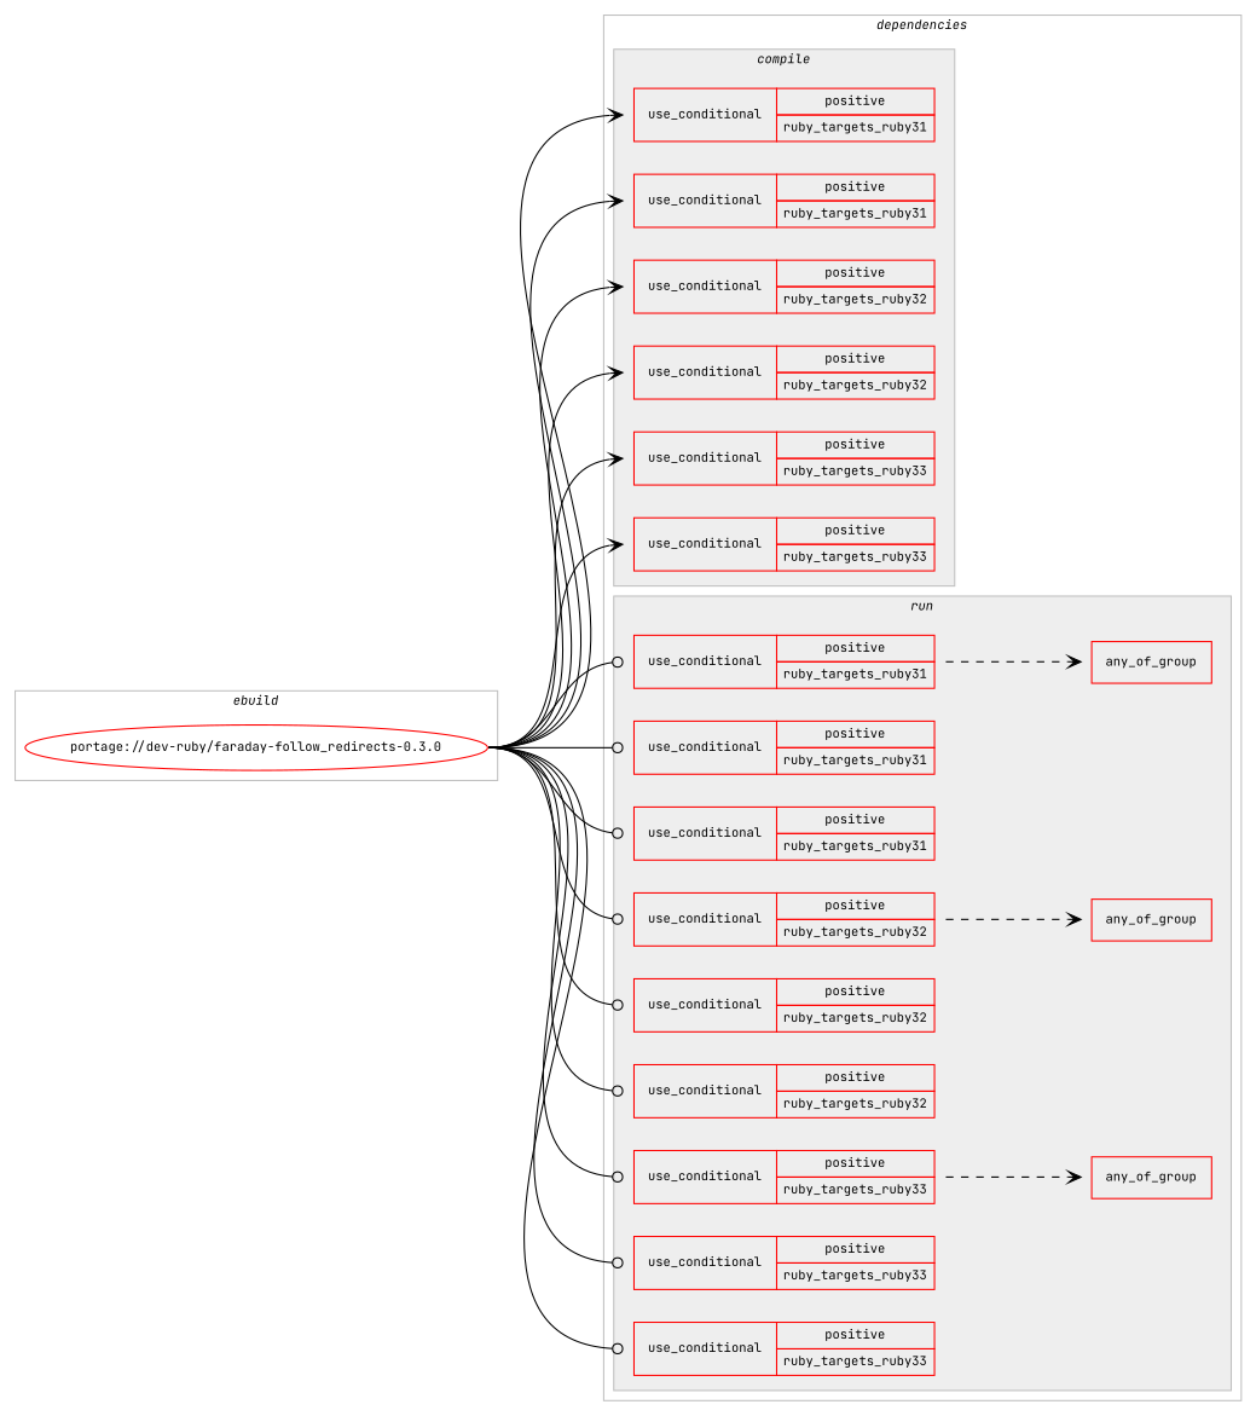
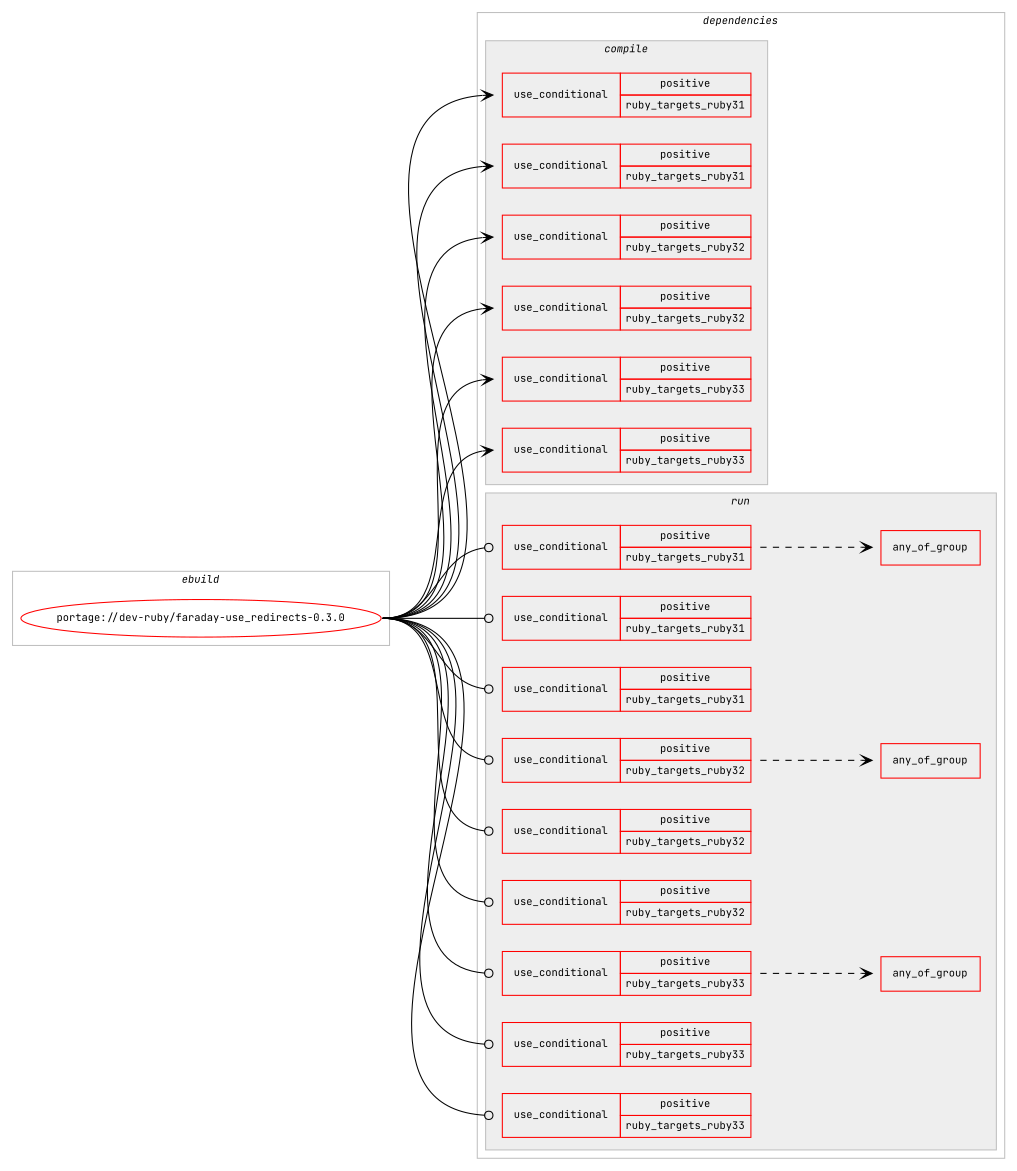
  digraph {
    compound=true
    concentrate=true
    fontname="JetBrains Mono"
    fontsize=10
    newrank=true
    rankdir=LR
    ranksep=1.5
    node [color=red fontname="JetBrains Mono" fontsize=10 shape=none]
    edge [arrowhead=vee headport=w style=solid tailport=e weight=20 fontname="JetBrains Mono"]
-   n1 [label="portage://dev-ruby/faraday-follow_redirects-0.3.0" width=4 shape=""]
+   n1 [label="portage://dev-ruby/faraday-use_redirects-0.3.0" width=4 shape=""]
    n2 [label=<<TABLE BORDER="0" CELLBORDER="1" CELLSPACING="0" CELLPADDING="4"><TR><TD ROWSPAN="3" CELLPADDING="10">use_conditional</TD></TR><TR><TD>positive</TD></TR><TR><TD>ruby_targets_ruby31</TD></TR></TABLE>>]
    n3 [label=<<TABLE BORDER="0" CELLBORDER="1" CELLSPACING="0" CELLPADDING="4"><TR><TD ROWSPAN="3" CELLPADDING="10">use_conditional</TD></TR><TR><TD>positive</TD></TR><TR><TD>ruby_targets_ruby31</TD></TR></TABLE>>]
    n4 [label=<<TABLE BORDER="0" CELLBORDER="1" CELLSPACING="0" CELLPADDING="4"><TR><TD ROWSPAN="3" CELLPADDING="10">use_conditional</TD></TR><TR><TD>positive</TD></TR><TR><TD>ruby_targets_ruby32</TD></TR></TABLE>>]
    n5 [label=<<TABLE BORDER="0" CELLBORDER="1" CELLSPACING="0" CELLPADDING="4"><TR><TD ROWSPAN="3" CELLPADDING="10">use_conditional</TD></TR><TR><TD>positive</TD></TR><TR><TD>ruby_targets_ruby32</TD></TR></TABLE>>]
    n6 [label=<<TABLE BORDER="0" CELLBORDER="1" CELLSPACING="0" CELLPADDING="4"><TR><TD ROWSPAN="3" CELLPADDING="10">use_conditional</TD></TR><TR><TD>positive</TD></TR><TR><TD>ruby_targets_ruby33</TD></TR></TABLE>>]
    n7 [label=<<TABLE BORDER="0" CELLBORDER="1" CELLSPACING="0" CELLPADDING="4"><TR><TD ROWSPAN="3" CELLPADDING="10">use_conditional</TD></TR><TR><TD>positive</TD></TR><TR><TD>ruby_targets_ruby33</TD></TR></TABLE>>]
    n8 [label=<<TABLE BORDER="0" CELLBORDER="1" CELLSPACING="0" CELLPADDING="4"><TR><TD CELLPADDING="10">any_of_group</TD></TR></TABLE>>]
    n9 [label=<<TABLE BORDER="0" CELLBORDER="1" CELLSPACING="0" CELLPADDING="4"><TR><TD ROWSPAN="3" CELLPADDING="10">use_conditional</TD></TR><TR><TD>positive</TD></TR><TR><TD>ruby_targets_ruby31</TD></TR></TABLE>>]
    n10 [label=<<TABLE BORDER="0" CELLBORDER="1" CELLSPACING="0" CELLPADDING="4"><TR><TD ROWSPAN="3" CELLPADDING="10">use_conditional</TD></TR><TR><TD>positive</TD></TR><TR><TD>ruby_targets_ruby31</TD></TR></TABLE>>]
    n11 [label=<<TABLE BORDER="0" CELLBORDER="1" CELLSPACING="0" CELLPADDING="4"><TR><TD ROWSPAN="3" CELLPADDING="10">use_conditional</TD></TR><TR><TD>positive</TD></TR><TR><TD>ruby_targets_ruby31</TD></TR></TABLE>>]
    n12 [label=<<TABLE BORDER="0" CELLBORDER="1" CELLSPACING="0" CELLPADDING="4"><TR><TD CELLPADDING="10">any_of_group</TD></TR></TABLE>>]
    n13 [label=<<TABLE BORDER="0" CELLBORDER="1" CELLSPACING="0" CELLPADDING="4"><TR><TD ROWSPAN="3" CELLPADDING="10">use_conditional</TD></TR><TR><TD>positive</TD></TR><TR><TD>ruby_targets_ruby32</TD></TR></TABLE>>]
    n14 [label=<<TABLE BORDER="0" CELLBORDER="1" CELLSPACING="0" CELLPADDING="4"><TR><TD ROWSPAN="3" CELLPADDING="10">use_conditional</TD></TR><TR><TD>positive</TD></TR><TR><TD>ruby_targets_ruby32</TD></TR></TABLE>>]
    n15 [label=<<TABLE BORDER="0" CELLBORDER="1" CELLSPACING="0" CELLPADDING="4"><TR><TD ROWSPAN="3" CELLPADDING="10">use_conditional</TD></TR><TR><TD>positive</TD></TR><TR><TD>ruby_targets_ruby32</TD></TR></TABLE>>]
    n16 [label=<<TABLE BORDER="0" CELLBORDER="1" CELLSPACING="0" CELLPADDING="4"><TR><TD CELLPADDING="10">any_of_group</TD></TR></TABLE>>]
    n17 [label=<<TABLE BORDER="0" CELLBORDER="1" CELLSPACING="0" CELLPADDING="4"><TR><TD ROWSPAN="3" CELLPADDING="10">use_conditional</TD></TR><TR><TD>positive</TD></TR><TR><TD>ruby_targets_ruby33</TD></TR></TABLE>>]
    n18 [label=<<TABLE BORDER="0" CELLBORDER="1" CELLSPACING="0" CELLPADDING="4"><TR><TD ROWSPAN="3" CELLPADDING="10">use_conditional</TD></TR><TR><TD>positive</TD></TR><TR><TD>ruby_targets_ruby33</TD></TR></TABLE>>]
    n19 [label=<<TABLE BORDER="0" CELLBORDER="1" CELLSPACING="0" CELLPADDING="4"><TR><TD ROWSPAN="3" CELLPADDING="10">use_conditional</TD></TR><TR><TD>positive</TD></TR><TR><TD>ruby_targets_ruby33</TD></TR></TABLE>>]
    subgraph cluster_1 {
      color=gray
      label=<<i>ebuild</i>>
      rank=same
      n1
    }
    subgraph cluster_2 {
      color=gray
      label=<<i>dependencies</i>>
      subgraph cluster_3 {
        color=gray
        fillcolor="#eeeeee"
        label=<<i>compile</i>>
        style=filled
        subgraph sub_4 {
          color=gray
          fillcolor="#eeeeee"
          label=<<i>compile</i>>
          style=filled
          n2
        }
        subgraph sub_5 {
          color=gray
          fillcolor="#eeeeee"
          label=<<i>compile</i>>
          style=filled
          n3
        }
        subgraph sub_6 {
          color=gray
          fillcolor="#eeeeee"
          label=<<i>compile</i>>
          style=filled
          n4
        }
        subgraph sub_7 {
          color=gray
          fillcolor="#eeeeee"
          label=<<i>compile</i>>
          style=filled
          n5
        }
        subgraph sub_8 {
          color=gray
          fillcolor="#eeeeee"
          label=<<i>compile</i>>
          style=filled
          n6
        }
        subgraph sub_9 {
          color=gray
          fillcolor="#eeeeee"
          label=<<i>compile</i>>
          style=filled
          n7
        }
      }
      subgraph cluster_10 {
        color=gray
        fillcolor="#eeeeee"
        label=<<i>compile and run</i>>
        style=filled
      }
      subgraph cluster_11 {
        color=gray
        fillcolor="#eeeeee"
        label=<<i>run</i>>
        style=filled
        subgraph sub_12 {
          color=gray
          fillcolor="#eeeeee"
          label=<<i>run</i>>
          style=filled
          n9
          subgraph sub_13 {
            color=gray
            fillcolor="#eeeeee"
            label=<<i>run</i>>
            style=filled
            n8
          }
        }
        subgraph sub_14 {
          color=gray
          fillcolor="#eeeeee"
          label=<<i>run</i>>
          style=filled
          n10
        }
        subgraph sub_15 {
          color=gray
          fillcolor="#eeeeee"
          label=<<i>run</i>>
          style=filled
          n11
        }
        subgraph sub_16 {
          color=gray
          fillcolor="#eeeeee"
          label=<<i>run</i>>
          style=filled
          n13
          subgraph sub_17 {
            color=gray
            fillcolor="#eeeeee"
            label=<<i>run</i>>
            style=filled
            n12
          }
        }
        subgraph sub_18 {
          color=gray
          fillcolor="#eeeeee"
          label=<<i>run</i>>
          style=filled
          n14
        }
        subgraph sub_19 {
          color=gray
          fillcolor="#eeeeee"
          label=<<i>run</i>>
          style=filled
          n15
        }
        subgraph sub_20 {
          color=gray
          fillcolor="#eeeeee"
          label=<<i>run</i>>
          style=filled
          n17
          subgraph sub_21 {
            color=gray
            fillcolor="#eeeeee"
            label=<<i>run</i>>
            style=filled
            n16
          }
        }
        subgraph sub_22 {
          color=gray
          fillcolor="#eeeeee"
          label=<<i>run</i>>
          style=filled
          n18
        }
        subgraph sub_23 {
          color=gray
          fillcolor="#eeeeee"
          label=<<i>run</i>>
          style=filled
          n19
        }
      }
    }
    subgraph cluster_24 {
      color=gray
      label=<<i>candidates</i>>
      rank=same
    }
    n1 -> n2
    n1 -> n3
    n1 -> n4
    n1 -> n5
    n1 -> n6
    n1 -> n7
    n1 -> n9 [arrowhead=odot]
    n1 -> n10 [arrowhead=odot]
    n1 -> n11 [arrowhead=odot]
    n1 -> n13 [arrowhead=odot]
    n1 -> n14 [arrowhead=odot]
    n1 -> n15 [arrowhead=odot]
    n1 -> n17 [arrowhead=odot]
    n1 -> n18 [arrowhead=odot]
    n1 -> n19 [arrowhead=odot]
    n9 -> n8 [style=dashed]
    n13 -> n12 [style=dashed]
    n17 -> n16 [style=dashed]
  }
